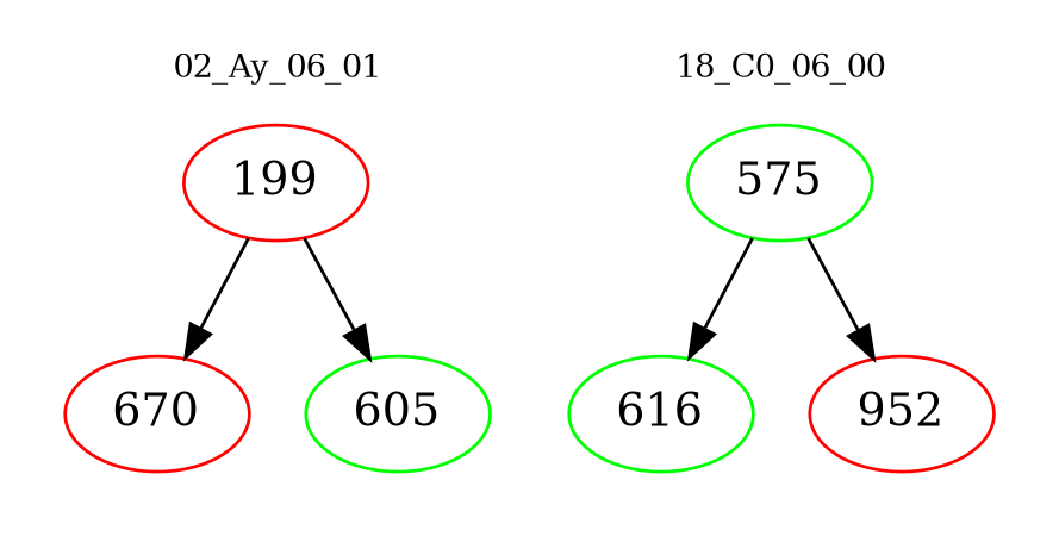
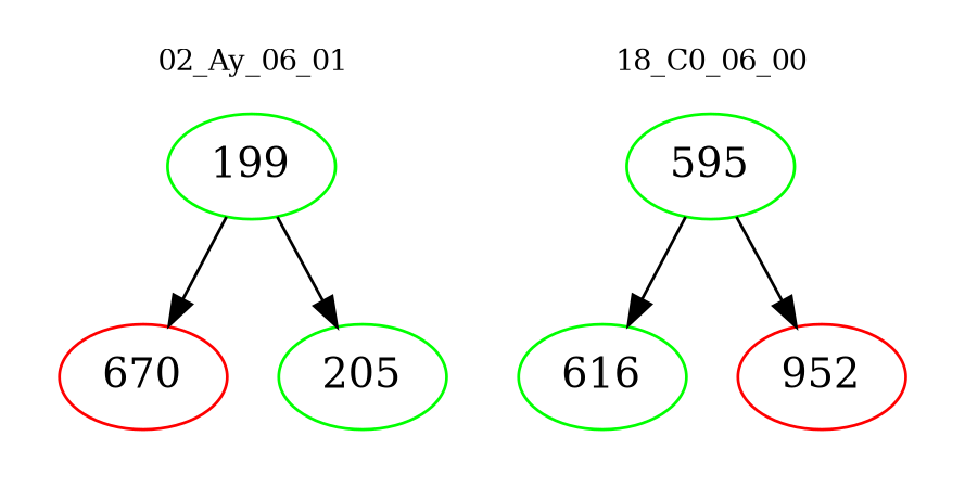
  digraph {
    node [color=green]
    edge [color=black]
-   n1 [color=red label=199]
+   n1 [label=199]
    n2 [color=red label=670]
-   n3 [label=605]
-   n4 [label=575]
+   n3 [label=205]
+   n4 [label=595]
    n5 [label=616]
    n6 [color=red label=952]
    subgraph cluster_1 {
      color=white
      fontsize=10
      label="02_Ay_06_01"
      n1
      n2
      n3
    }
    subgraph cluster_2 {
      color=white
      fontsize=10
      label="18_C0_06_00"
      n4
      n5
      n6
    }
    n1 -> n2
    n1 -> n3
    n4 -> n5
    n4 -> n6
  }
